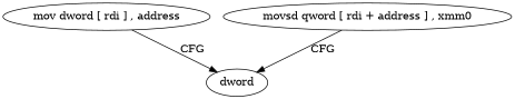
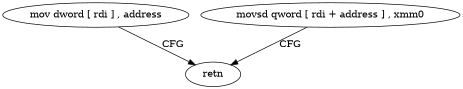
  digraph {
    n1 [label="mov dword [ rdi ] , address"]
-   n2 [label=dword]
+   n2 [label=retn]
    n3 [label="movsd qword [ rdi + address ] , xmm0"]
    n1 -> n2 [label=CFG]
    n3 -> n2 [label=CFG]
  }
